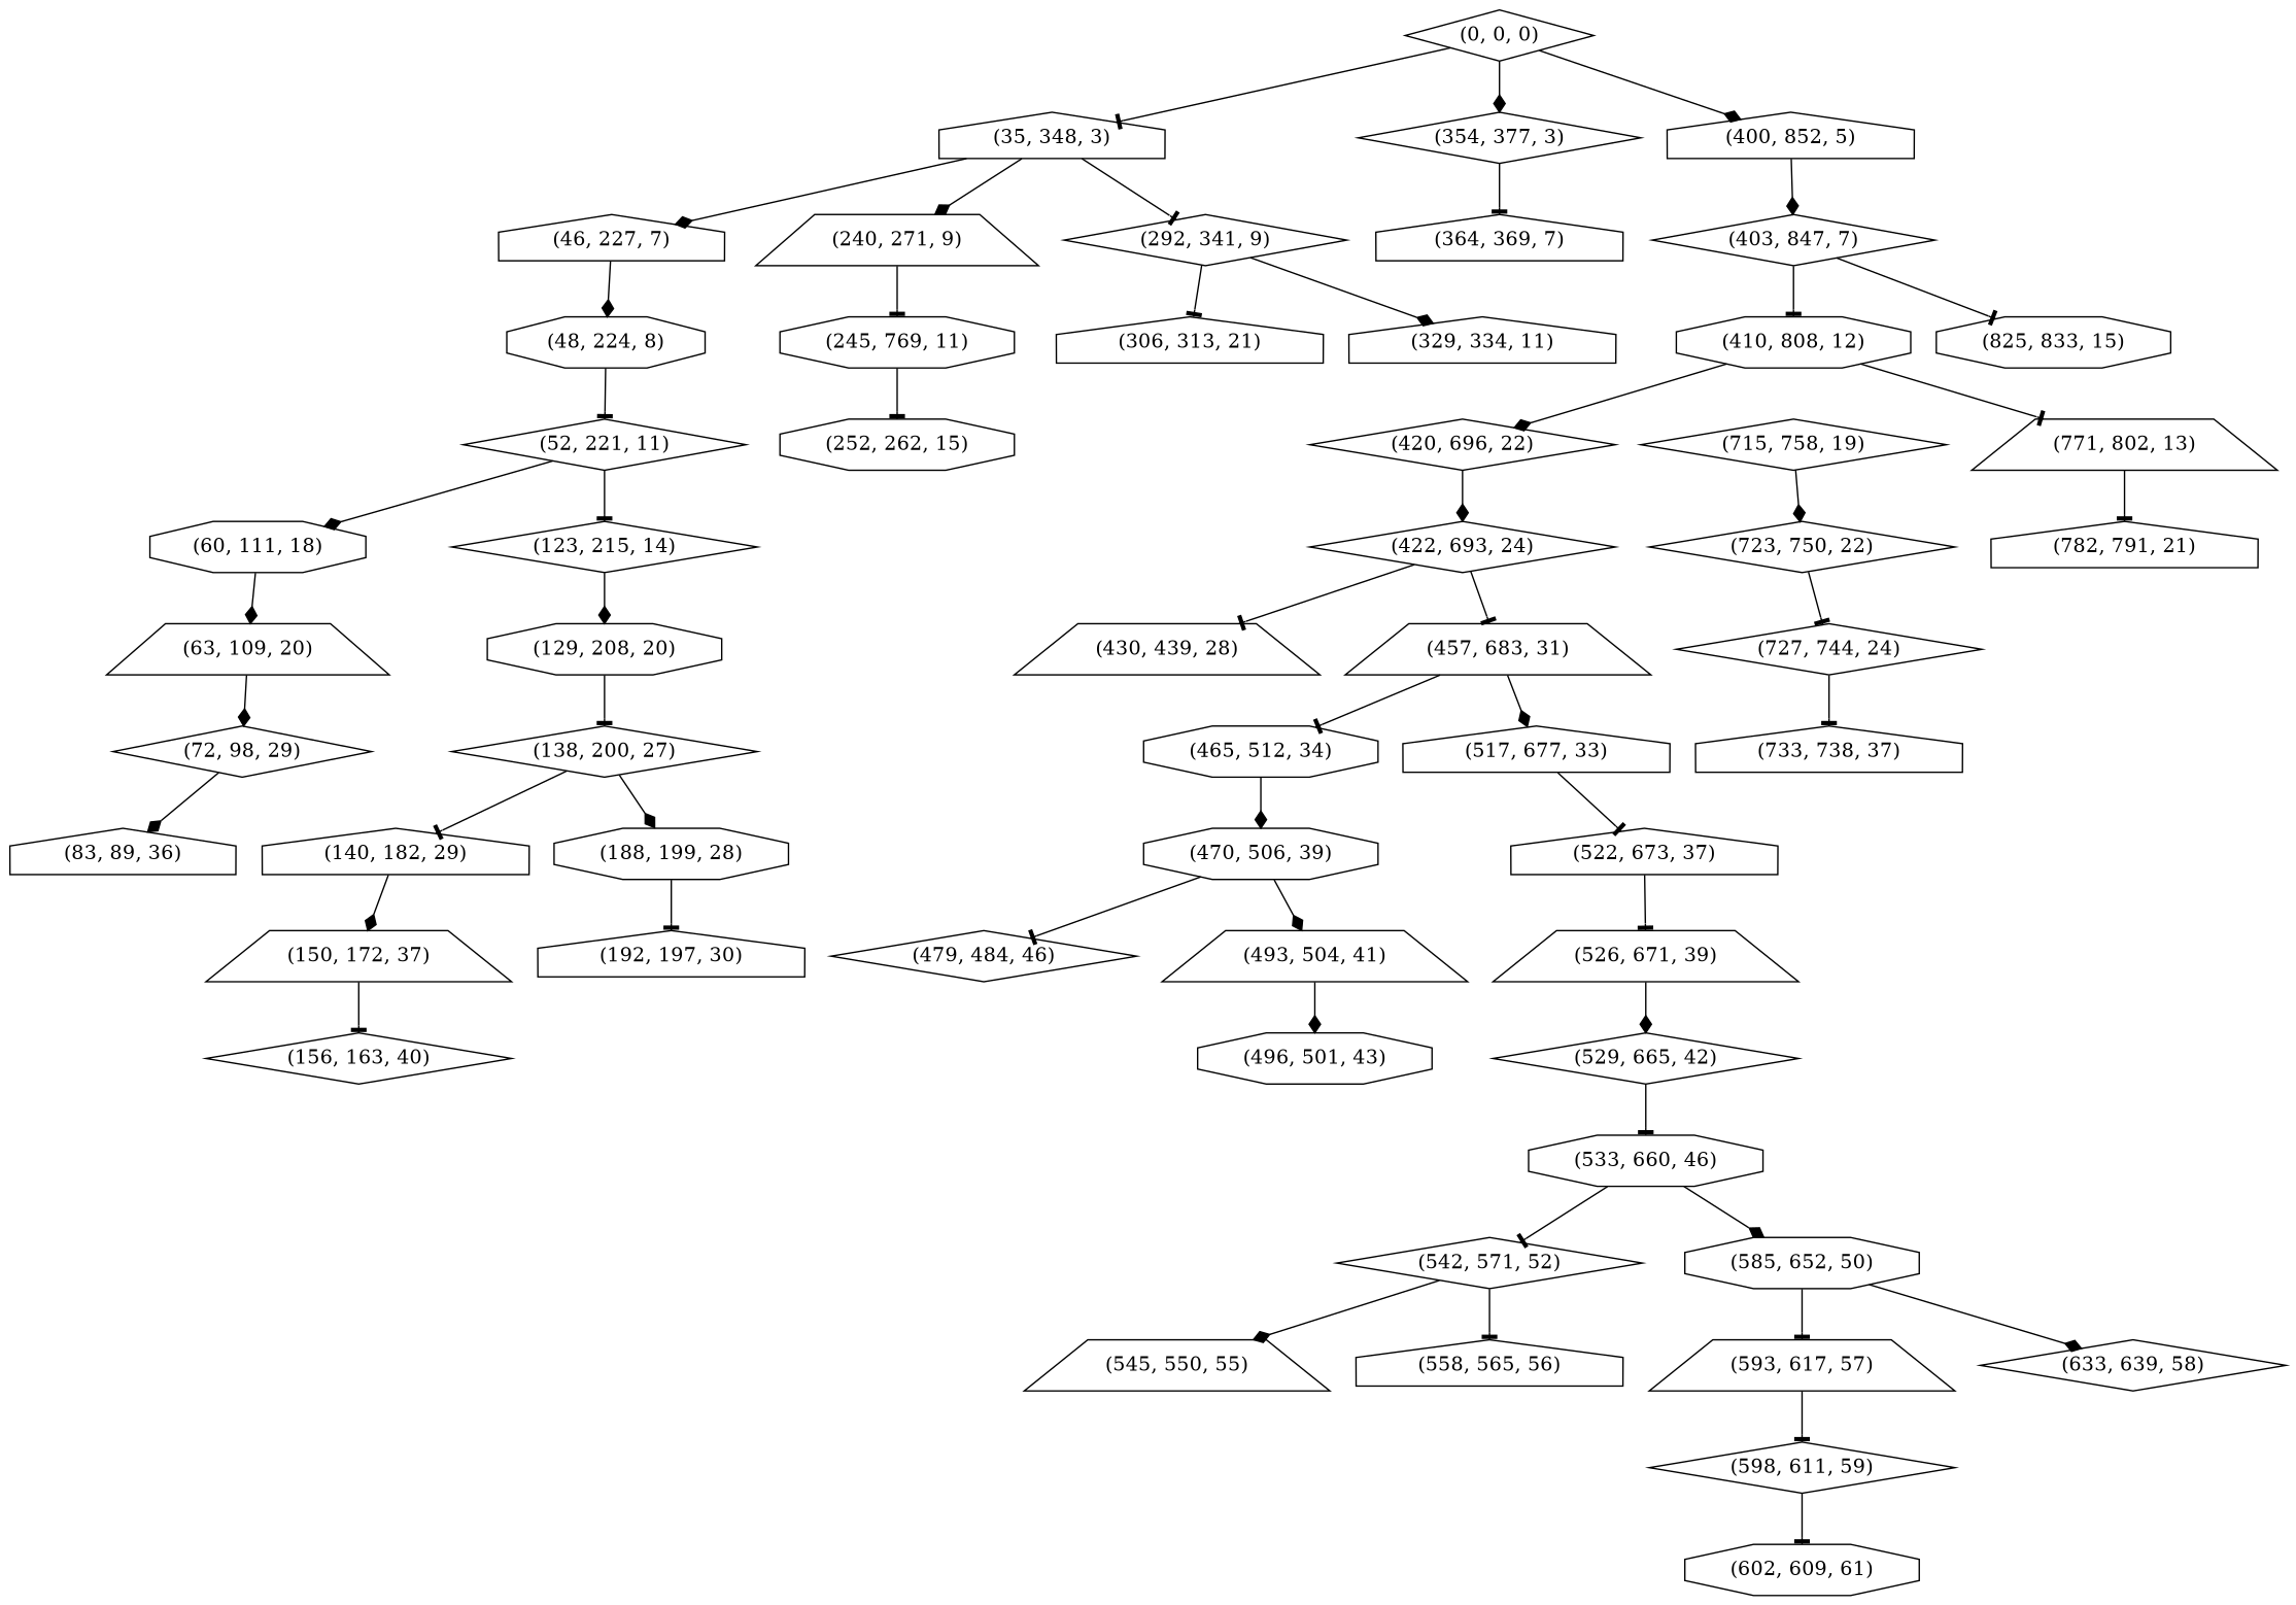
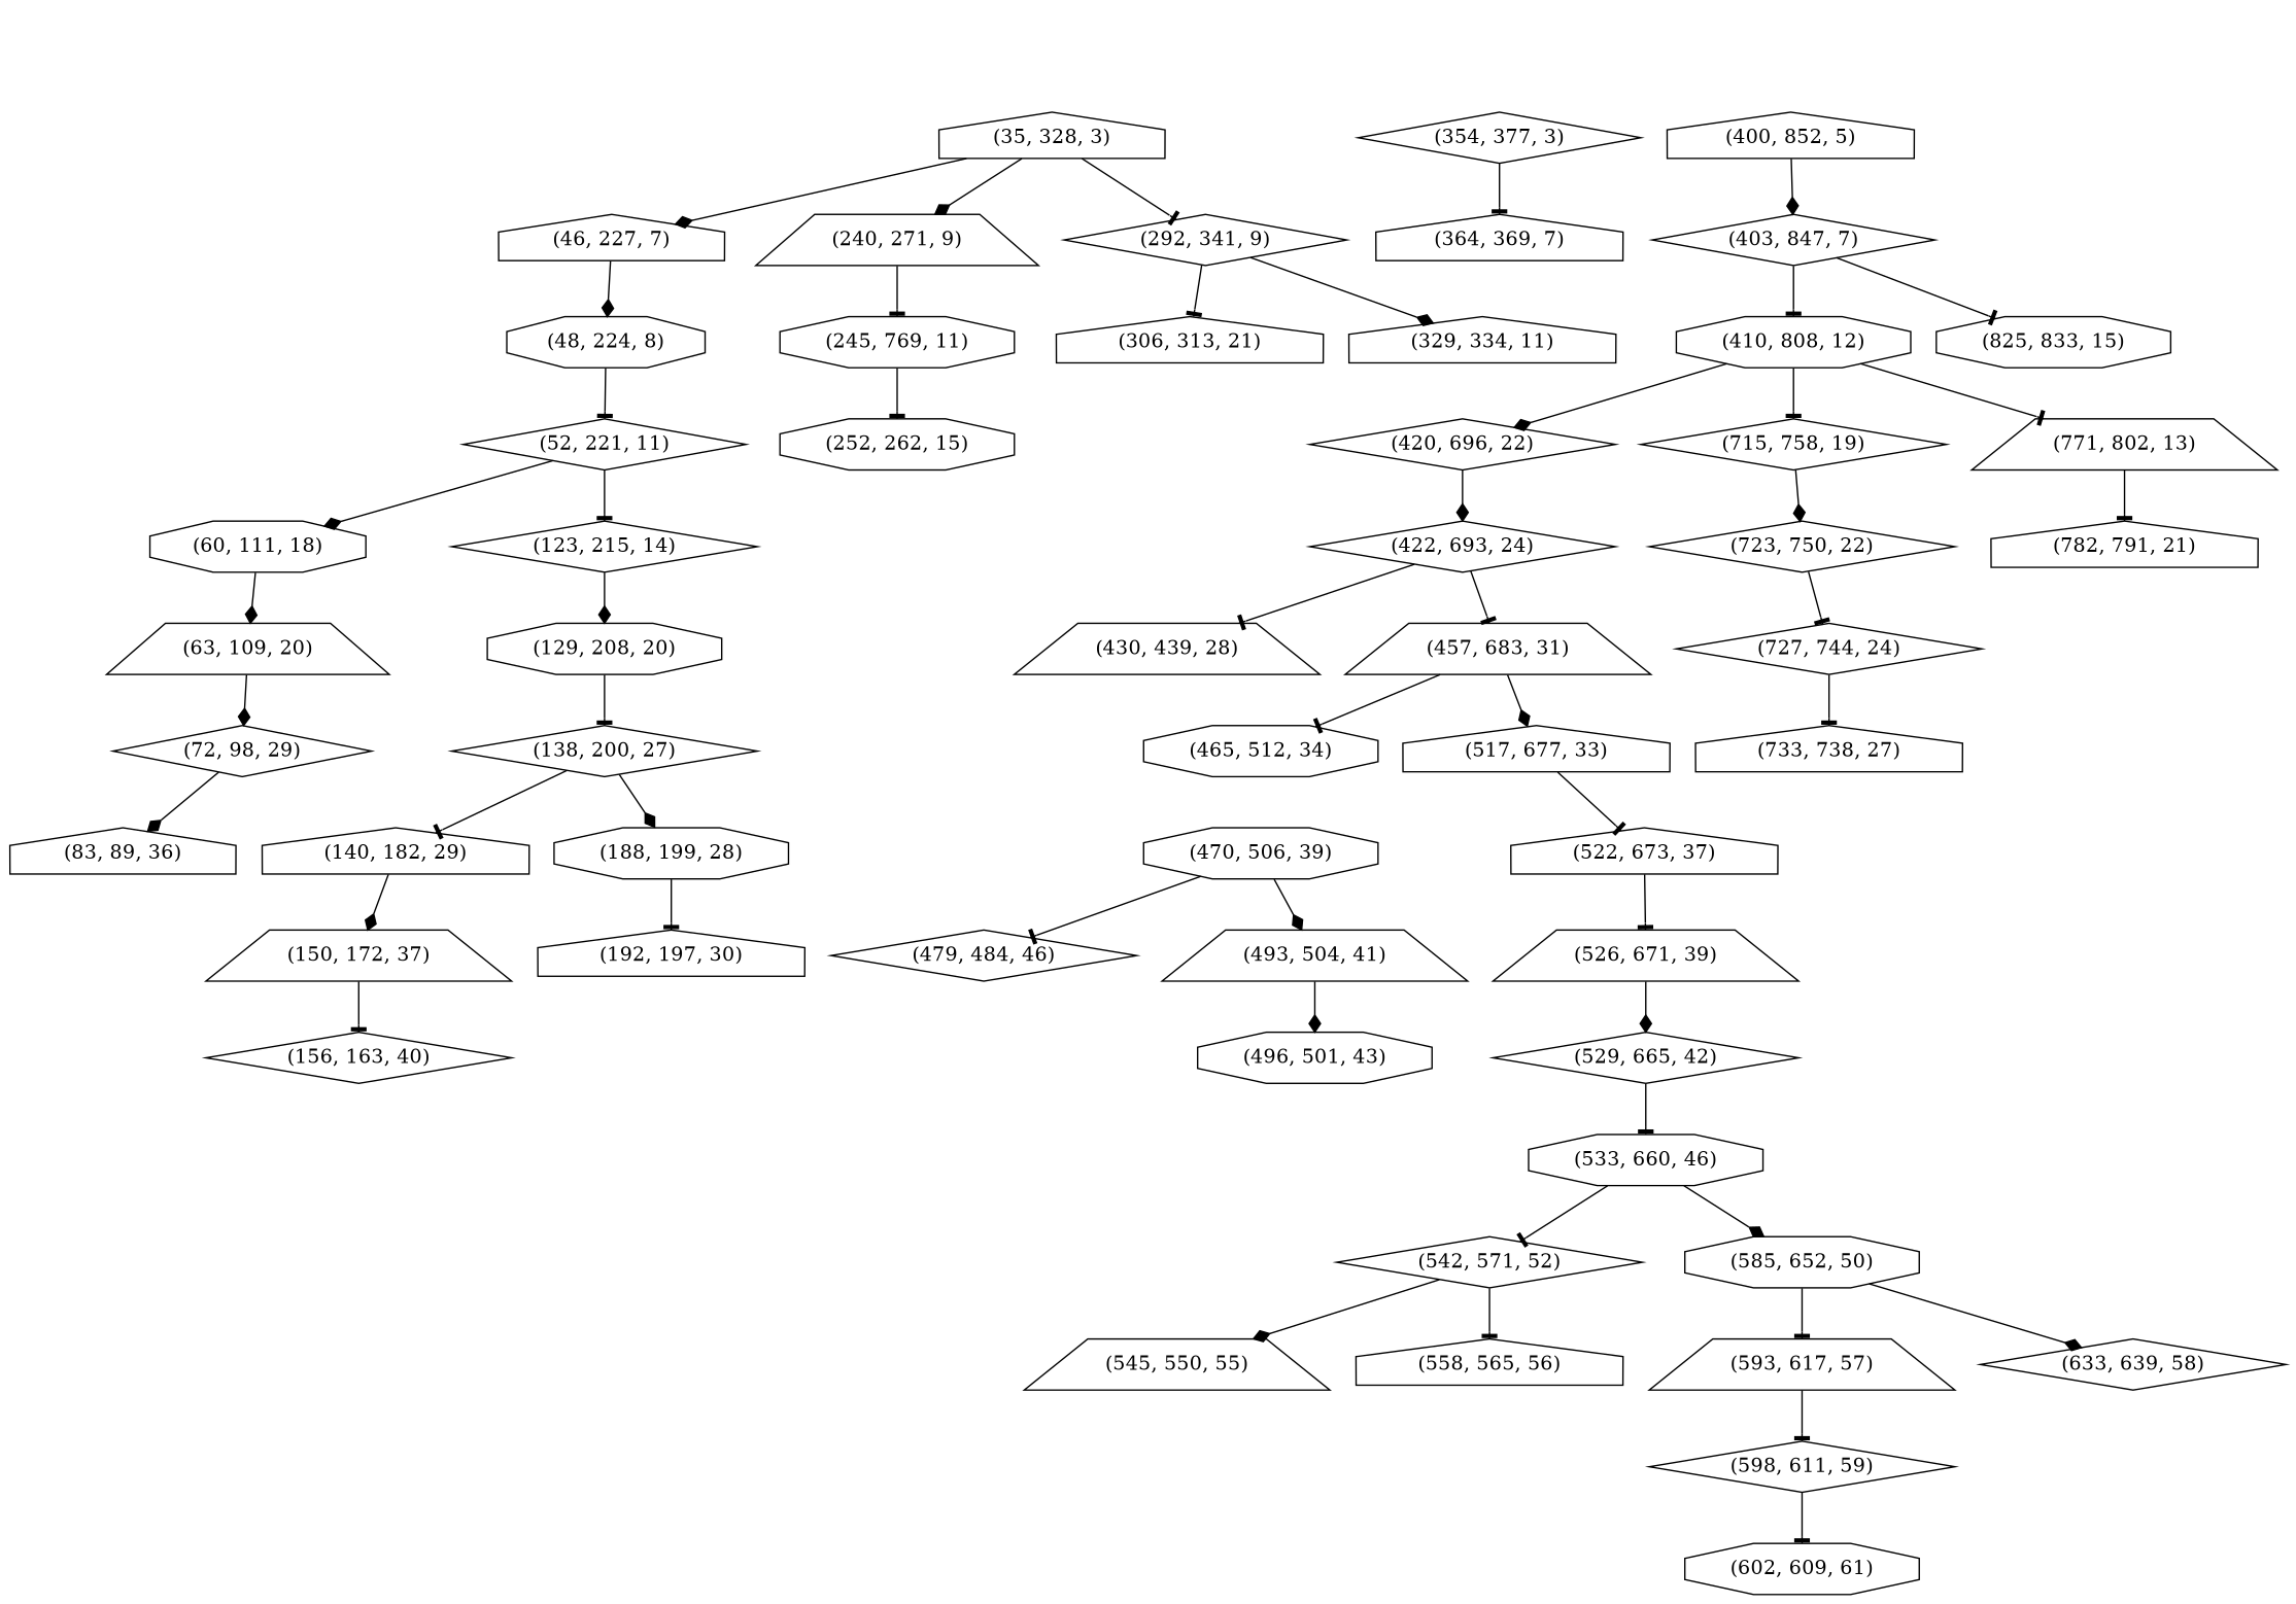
  digraph {
    node [shape=diamond]
    edge [arrowhead=tee]
-   "(35, 348, 3)" [shape=house]
-   "(0, 0, 0)"
+   "(35, 348, 3)" [shape=house label="(35, 328, 3)"]
    "(354, 377, 3)"
    "(400, 852, 5)" [shape=house]
    "(46, 227, 7)" [shape=house]
    "(240, 271, 9)" [shape=trapezium]
    "(292, 341, 9)"
    "(364, 369, 7)" [shape=house]
    "(403, 847, 7)"
    "(48, 224, 8)" [shape=octagon]
    n11 [label="(245, 769, 11)" shape=octagon]
    "(306, 313, 21)" [shape=house]
    "(329, 334, 11)" [shape=house]
    "(52, 221, 11)"
    "(60, 111, 18)" [shape=octagon]
    "(123, 215, 14)"
    "(63, 109, 20)" [shape=trapezium]
    "(129, 208, 20)" [shape=octagon]
    "(72, 98, 29)"
    "(83, 89, 36)" [shape=house]
    "(138, 200, 27)"
    "(140, 182, 29)" [shape=house]
    "(188, 199, 28)" [shape=octagon]
    "(150, 172, 37)" [shape=trapezium]
    "(192, 197, 30)" [shape=house]
    "(156, 163, 40)"
    "(252, 262, 15)" [shape=octagon]
    "(410, 808, 12)" [shape=octagon]
    "(825, 833, 15)" [shape=octagon]
    "(420, 696, 22)"
    "(715, 758, 19)"
    "(771, 802, 13)" [shape=trapezium]
    "(422, 693, 24)"
    "(723, 750, 22)"
    "(782, 791, 21)" [shape=house]
    "(430, 439, 28)" [shape=trapezium]
    "(457, 683, 31)" [shape=trapezium]
    "(465, 512, 34)" [shape=octagon]
    "(517, 677, 33)" [shape=house]
    "(470, 506, 39)" [shape=octagon]
    "(522, 673, 37)" [shape=house]
    "(479, 484, 46)"
    "(493, 504, 41)" [shape=trapezium]
    "(496, 501, 43)" [shape=octagon]
    "(526, 671, 39)" [shape=trapezium]
    "(529, 665, 42)"
    "(533, 660, 46)" [shape=octagon]
    "(542, 571, 52)"
    "(585, 652, 50)" [shape=octagon]
    "(545, 550, 55)" [shape=trapezium]
    "(558, 565, 56)" [shape=house]
    "(593, 617, 57)" [shape=trapezium]
    "(633, 639, 58)"
    "(598, 611, 59)"
    "(602, 609, 61)" [shape=octagon]
    "(727, 744, 24)"
-   "(733, 738, 27)" [shape=house label="(733, 738, 37)"]
+   "(733, 738, 27)" [shape=house]
    "(35, 348, 3)" -> "(46, 227, 7)" [arrowhead=diamond]
    "(35, 348, 3)" -> "(240, 271, 9)" [arrowhead=diamond]
    "(35, 348, 3)" -> "(292, 341, 9)"
-   "(0, 0, 0)" -> "(35, 348, 3)"
-   "(0, 0, 0)" -> "(354, 377, 3)" [arrowhead=diamond]
-   "(0, 0, 0)" -> "(400, 852, 5)" [arrowhead=diamond]
    "(354, 377, 3)" -> "(364, 369, 7)"
    "(400, 852, 5)" -> "(403, 847, 7)" [arrowhead=diamond]
    "(46, 227, 7)" -> "(48, 224, 8)" [arrowhead=diamond]
    "(240, 271, 9)" -> n11
    "(292, 341, 9)" -> "(306, 313, 21)"
    "(292, 341, 9)" -> "(329, 334, 11)" [arrowhead=diamond]
    "(403, 847, 7)" -> "(410, 808, 12)"
    "(403, 847, 7)" -> "(825, 833, 15)"
    "(48, 224, 8)" -> "(52, 221, 11)"
    n11 -> "(252, 262, 15)"
    "(52, 221, 11)" -> "(60, 111, 18)" [arrowhead=diamond]
    "(52, 221, 11)" -> "(123, 215, 14)"
    "(60, 111, 18)" -> "(63, 109, 20)" [arrowhead=diamond]
    "(123, 215, 14)" -> "(129, 208, 20)" [arrowhead=diamond]
    "(63, 109, 20)" -> "(72, 98, 29)" [arrowhead=diamond]
    "(129, 208, 20)" -> "(138, 200, 27)"
    "(72, 98, 29)" -> "(83, 89, 36)" [arrowhead=diamond]
    "(138, 200, 27)" -> "(140, 182, 29)"
    "(138, 200, 27)" -> "(188, 199, 28)" [arrowhead=diamond]
    "(140, 182, 29)" -> "(150, 172, 37)" [arrowhead=diamond]
    "(188, 199, 28)" -> "(192, 197, 30)"
    "(150, 172, 37)" -> "(156, 163, 40)"
    "(410, 808, 12)" -> "(420, 696, 22)" [arrowhead=diamond]
+   "(410, 808, 12)" -> "(715, 758, 19)"
    "(410, 808, 12)" -> "(771, 802, 13)"
    "(420, 696, 22)" -> "(422, 693, 24)" [arrowhead=diamond]
    "(715, 758, 19)" -> "(723, 750, 22)" [arrowhead=diamond]
    "(771, 802, 13)" -> "(782, 791, 21)"
    "(422, 693, 24)" -> "(430, 439, 28)"
    "(422, 693, 24)" -> "(457, 683, 31)"
    "(723, 750, 22)" -> "(727, 744, 24)"
    "(457, 683, 31)" -> "(465, 512, 34)"
    "(457, 683, 31)" -> "(517, 677, 33)" [arrowhead=diamond]
-   "(465, 512, 34)" -> "(470, 506, 39)" [arrowhead=diamond]
    "(517, 677, 33)" -> "(522, 673, 37)"
    "(470, 506, 39)" -> "(479, 484, 46)"
    "(470, 506, 39)" -> "(493, 504, 41)" [arrowhead=diamond]
    "(522, 673, 37)" -> "(526, 671, 39)"
    "(493, 504, 41)" -> "(496, 501, 43)" [arrowhead=diamond]
    "(526, 671, 39)" -> "(529, 665, 42)" [arrowhead=diamond]
    "(529, 665, 42)" -> "(533, 660, 46)"
    "(533, 660, 46)" -> "(542, 571, 52)"
    "(533, 660, 46)" -> "(585, 652, 50)" [arrowhead=diamond]
    "(542, 571, 52)" -> "(545, 550, 55)" [arrowhead=diamond]
    "(542, 571, 52)" -> "(558, 565, 56)"
    "(585, 652, 50)" -> "(593, 617, 57)"
    "(585, 652, 50)" -> "(633, 639, 58)" [arrowhead=diamond]
    "(593, 617, 57)" -> "(598, 611, 59)"
    "(598, 611, 59)" -> "(602, 609, 61)"
    "(727, 744, 24)" -> "(733, 738, 27)"
  }
